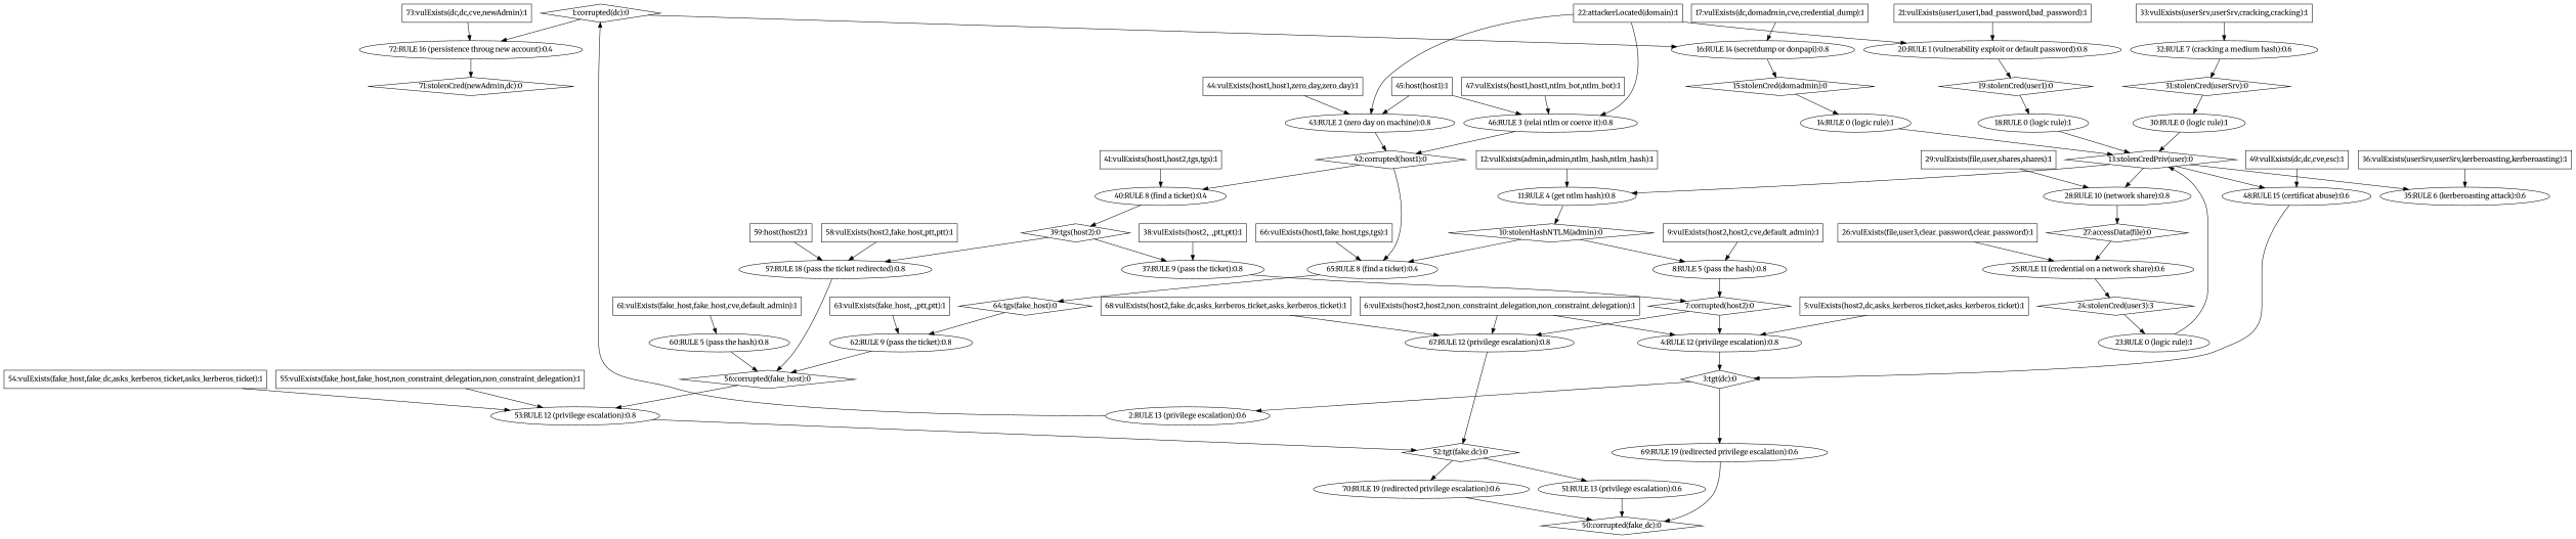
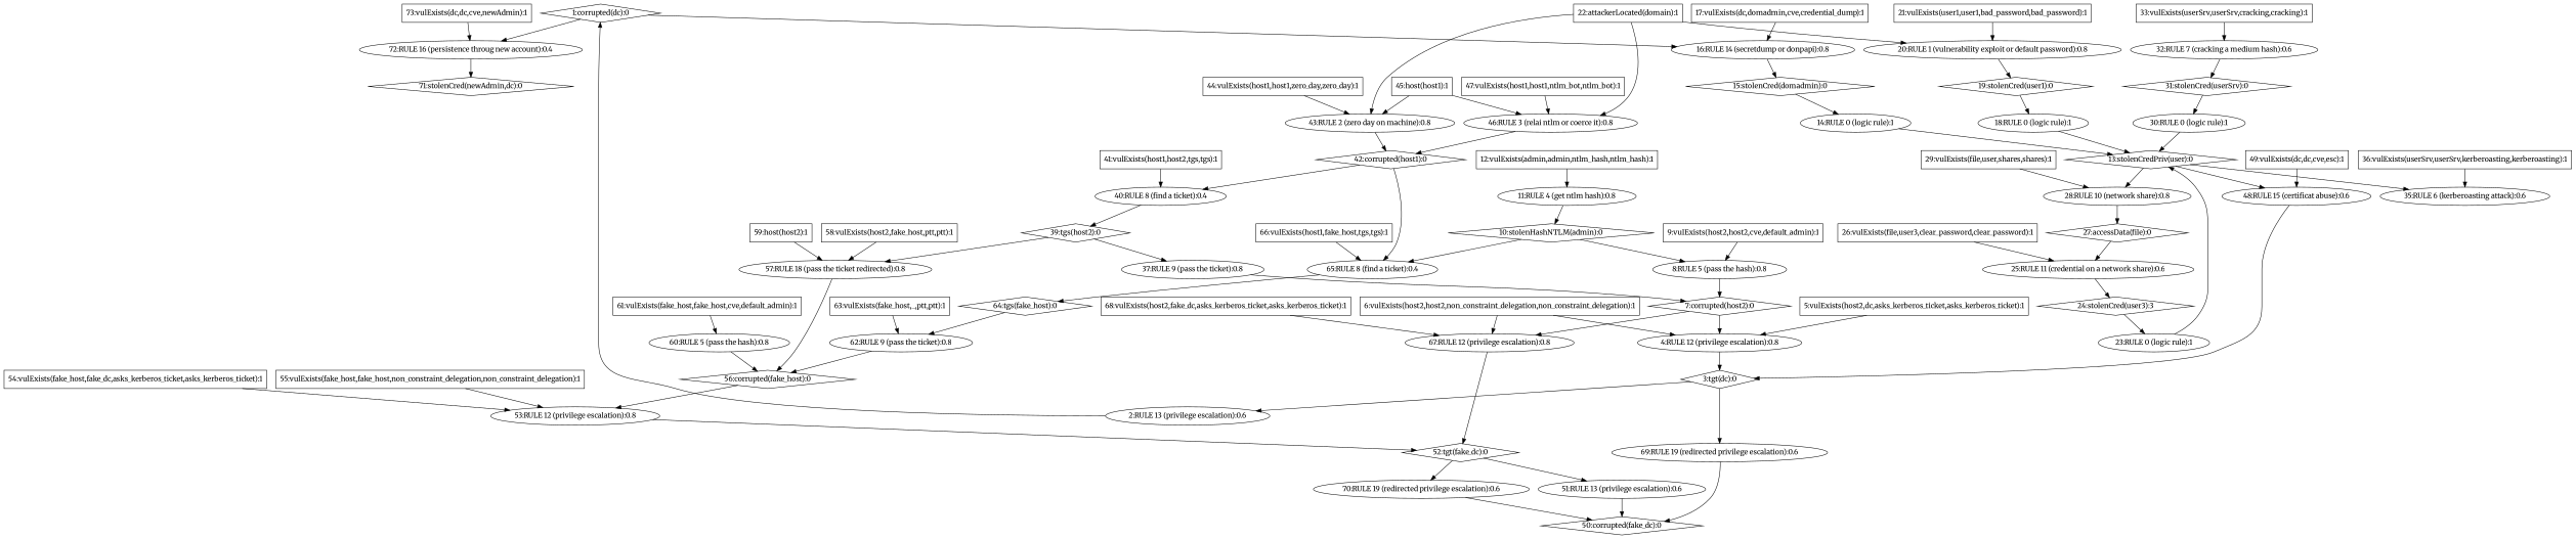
  digraph {
    fontname=Merriweather
    node [fontname=Merriweather shape=ellipse]
    edge [fontname=Merriweather]
    n1 [label="1:corrupted(dc):0" shape=diamond]
    n2 [label="16:RULE 14 (secretdump or donpapi):0.8"]
    n3 [label="72:RULE 16 (persistence throug new account):0.4"]
    n4 [label="15:stolenCred(domadmin):0" shape=diamond]
    n5 [label="71:stolenCred(newAdmin,dc):0" shape=diamond]
    n6 [label="2:RULE 13 (privilege escalation):0.6"]
    n7 [label="3:tgt(dc):0" shape=diamond]
    n8 [label="69:RULE 19 (redirected privilege escalation):0.6"]
    n9 [label="50:corrupted(fake_dc):0" shape=diamond]
    n10 [label="4:RULE 12 (privilege escalation):0.8"]
    n11 [label="5:vulExists(host2,dc,asks_kerberos_ticket,asks_kerberos_ticket):1" shape=box]
    n12 [label="6:vulExists(host2,host2,non_constraint_delegation,non_constraint_delegation):1" shape=box]
    n13 [label="67:RULE 12 (privilege escalation):0.8"]
    n14 [label="52:tgt(fake_dc):0" shape=diamond]
    n15 [label="7:corrupted(host2):0" shape=diamond]
    n16 [label="8:RULE 5 (pass the hash):0.8"]
    n17 [label="9:vulExists(host2,host2,cve,default_admin):1" shape=box]
    n18 [label="10:stolenHashNTLM(admin):0" shape=diamond]
    n19 [label="65:RULE 8 (find a ticket):0.4"]
    n20 [label="60:RULE 5 (pass the hash):0.8"]
    n21 [label="56:corrupted(fake_host):0" shape=diamond]
    n22 [label="11:RULE 4 (get ntlm hash):0.8"]
    n23 [label="12:vulExists(admin,admin,ntlm_hash,ntlm_hash):1" shape=box]
    n24 [label="13:stolenCredPriv(user):0" shape=diamond]
    n25 [label="28:RULE 10 (network share):0.8"]
    n26 [label="35:RULE 6 (kerberoasting attack):0.6"]
    n27 [label="48:RULE 15 (certificat abuse):0.6"]
    n28 [label="27:accessData(file):0" shape=diamond]
    n29 [label="14:RULE 0 (logic rule):1"]
    n30 [label="17:vulExists(dc,domadmin,cve,credential_dump):1" shape=box]
    n31 [label="18:RULE 0 (logic rule):1"]
    n32 [label="19:stolenCred(user1):0" shape=diamond]
    n33 [label="20:RULE 1 (vulnerability exploit or default password):0.8"]
    n34 [label="21:vulExists(user1,user1,bad_password,bad_password):1" shape=box]
    n35 [label="22:attackerLocated(domain):1" shape=box]
    n36 [label="43:RULE 2 (zero day on machine):0.8"]
    n37 [label="46:RULE 3 (relai ntlm or coerce it):0.8"]
    n38 [label="42:corrupted(host1):0" shape=diamond]
    n39 [label="23:RULE 0 (logic rule):1"]
    n40 [label="24:stolenCred(user3):3" shape=diamond]
    n41 [label="25:RULE 11 (credential on a network share):0.6"]
    n42 [label="26:vulExists(file,user3,clear_password,clear_password):1" shape=box]
    n43 [label="29:vulExists(file,user,shares,shares):1" shape=box]
    n44 [label="30:RULE 0 (logic rule):1"]
    n45 [label="31:stolenCred(userSrv):0" shape=diamond]
    n46 [label="32:RULE 7 (cracking a medium hash):0.6"]
    n47 [label="33:vulExists(userSrv,userSrv,cracking,cracking):1" shape=box]
    n48 [label="36:vulExists(userSrv,userSrv,kerberoasting,kerberoasting):1" shape=box]
    n49 [label="37:RULE 9 (pass the ticket):0.8"]
-   n50 [label="38:vulExists(host2,_,ptt,ptt):1" shape=box]
    n51 [label="39:tgs(host2):0" shape=diamond]
    n52 [label="57:RULE 18 (pass the ticket redirected):0.8"]
    n53 [label="40:RULE 8 (find a ticket):0.4"]
    n54 [label="41:vulExists(host1,host2,tgs,tgs):1" shape=box]
    n55 [label="64:tgs(fake_host):0" shape=diamond]
    n56 [label="44:vulExists(host1,host1,zero_day,zero_day):1" shape=box]
    n57 [label="45:host(host1):1" shape=box]
    n58 [label="47:vulExists(host1,host1,ntlm_bot,ntlm_bot):1" shape=box]
    n59 [label="49:vulExists(dc,dc,cve,esc):1" shape=box]
    n60 [label="51:RULE 13 (privilege escalation):0.6"]
    n61 [label="70:RULE 19 (redirected privilege escalation):0.6"]
    n62 [label="53:RULE 12 (privilege escalation):0.8"]
    n63 [label="54:vulExists(fake_host,fake_dc,asks_kerberos_ticket,asks_kerberos_ticket):1" shape=box]
    n64 [label="55:vulExists(fake_host,fake_host,non_constraint_delegation,non_constraint_delegation):1" shape=box]
    n65 [label="58:vulExists(host2,fake_host,ptt,ptt):1" shape=box]
    n66 [label="59:host(host2):1" shape=box]
    n67 [label="61:vulExists(fake_host,fake_host,cve,default_admin):1" shape=box]
    n68 [label="62:RULE 9 (pass the ticket):0.8"]
    n69 [label="63:vulExists(fake_host,_,ptt,ptt):1" shape=box]
    n70 [label="66:vulExists(host1,fake_host,tgs,tgs):1" shape=box]
    n71 [label="68:vulExists(host2,fake_dc,asks_kerberos_ticket,asks_kerberos_ticket):1" shape=box]
    n72 [label="73:vulExists(dc,dc,cve,newAdmin):1" shape=box]
    n1 -> n2
    n1 -> n3
    n2 -> n4
    n3 -> n5
    n4 -> n29
    n6 -> n1
    n7 -> n6
    n7 -> n8
    n8 -> n9
    n10 -> n7
    n11 -> n10
    n12 -> n10
    n12 -> n13
    n13 -> n14
    n14 -> n60
    n14 -> n61
    n15 -> n10
    n15 -> n13
    n16 -> n15
    n17 -> n16
    n18 -> n16
    n18 -> n19
    n19 -> n55
    n20 -> n21
    n21 -> n62
    n22 -> n18
    n23 -> n22
-   n24 -> n22
    n24 -> n25
    n24 -> n26
    n24 -> n27
    n25 -> n28
    n27 -> n7
    n28 -> n41
    n29 -> n24
    n30 -> n2
    n31 -> n24
    n32 -> n31
    n33 -> n32
    n34 -> n33
    n35 -> n33
    n35 -> n36
    n35 -> n37
    n36 -> n38
    n37 -> n38
    n38 -> n19
    n38 -> n53
    n39 -> n24
    n40 -> n39
    n41 -> n40
    n42 -> n41
    n43 -> n25
    n44 -> n24
    n45 -> n44
    n46 -> n45
    n47 -> n46
    n48 -> n26
    n49 -> n15
-   n50 -> n49
    n51 -> n49
    n51 -> n52
    n52 -> n21
    n53 -> n51
    n54 -> n53
    n55 -> n68
    n56 -> n36
    n57 -> n36
    n57 -> n37
    n58 -> n37
    n59 -> n27
    n60 -> n9
    n61 -> n9
    n62 -> n14
    n63 -> n62
    n64 -> n62
    n65 -> n52
    n66 -> n52
    n67 -> n20
    n68 -> n21
    n69 -> n68
    n70 -> n19
    n71 -> n13
    n72 -> n3
  }
